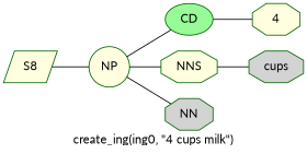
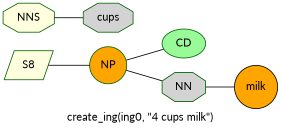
  graph {
    fontname=Lato
    label="create_ing(ing0, \"4 cups milk\")"
    rankdir=LR
    node [color=darkgreen fillcolor=lightyellow fontname=Lato shape=octagon style=filled]
    edge [fontname=Lato]
    n1 [label=S8 shape=parallelogram]
-   n2 [label=NP shape=circle]
+   n2 [fillcolor=orange label=NP shape=circle]
    n3 [fillcolor=palegreen label=CD shape=ellipse]
    n4 [label=NNS]
    n5 [fillcolor=lightgrey label=NN]
-   n6 [label=4]
    n7 [fillcolor=lightgrey label=cups]
+   n8 [color=black fillcolor=orange label=milk shape=circle]
    n1 -- n2
    n2 -- n3
-   n2 -- n4
    n2 -- n5
-   n3 -- n6
    n4 -- n7
+   n5 -- n8
  }
